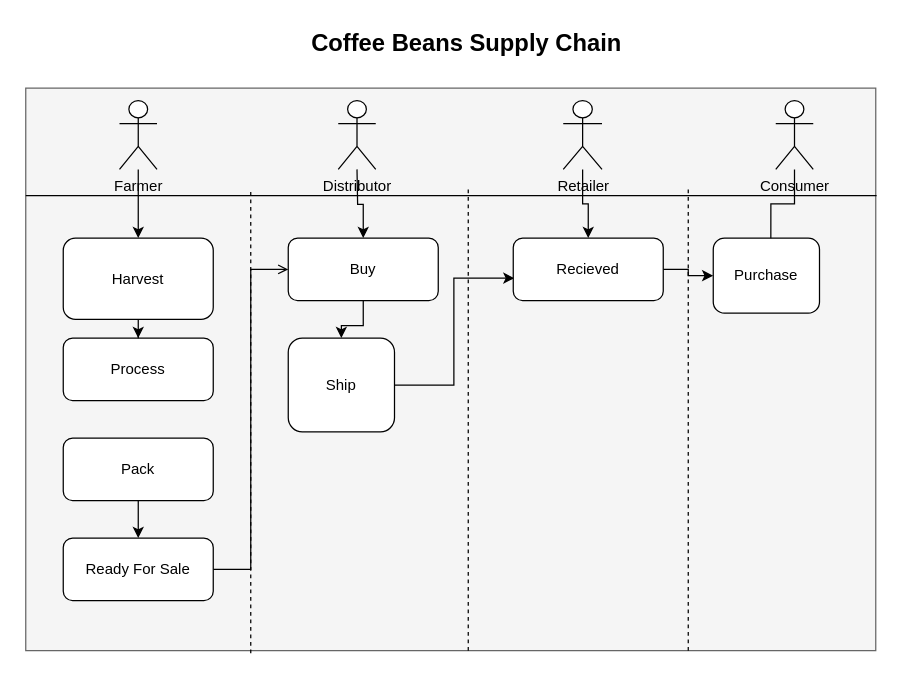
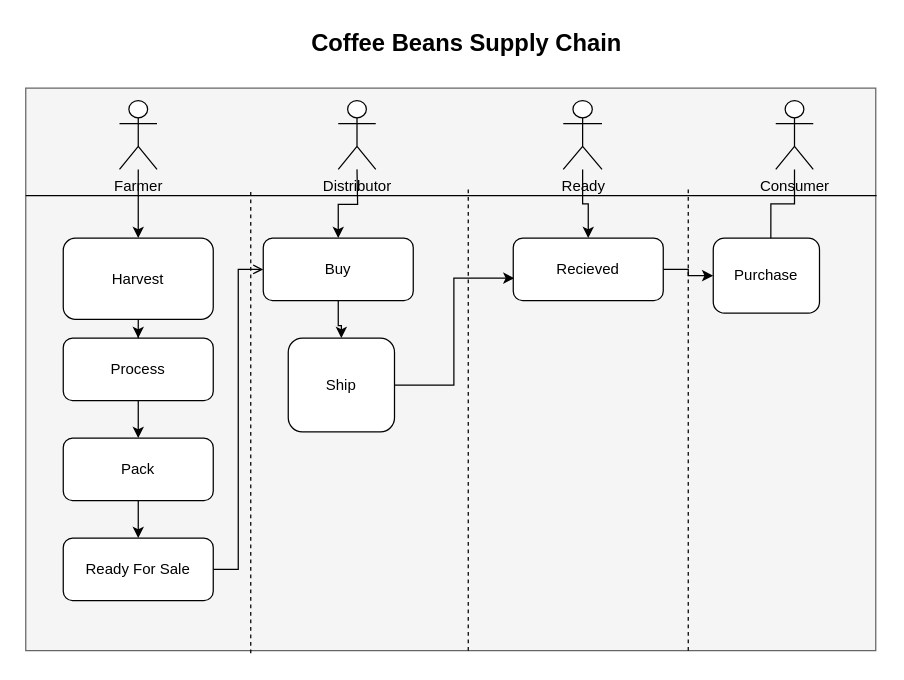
  <mxCell id="0" />
  <mxCell id="1" parent="0" />
  <mxCell id="2" value="" style="rounded=0;whiteSpace=wrap;html=1;labelBackgroundColor=none;fillColor=#f5f5f5;strokeColor=#666666;fontColor=#333333;" parent="1" vertex="1"><mxGeometry x="20" y="70" width="680" height="450" as="geometry" /></mxCell>
  <mxCell id="3" value="" style="endArrow=none;html=1;entryX=1.001;entryY=0.122;entryDx=0;entryDy=0;entryPerimeter=0;" edge="1" parent="1"><mxGeometry width="50" height="50" relative="1" as="geometry"><mxPoint x="20" y="156" as="sourcePoint" /><mxPoint x="700.68" y="155.9" as="targetPoint" /></mxGeometry></mxCell>
  <mxCell id="4" style="edgeStyle=orthogonalEdgeStyle;rounded=0;orthogonalLoop=1;jettySize=auto;html=1;" edge="1" parent="1" source="5" target="13"><mxGeometry relative="1" as="geometry" /></mxCell>
  <mxCell id="5" value="Farmer" style="shape=umlActor;verticalLabelPosition=bottom;verticalAlign=top;html=1;outlineConnect=0;" vertex="1" parent="1"><mxGeometry x="95" y="80" width="30" height="55" as="geometry" /></mxCell>
  <mxCell id="6" style="edgeStyle=orthogonalEdgeStyle;rounded=0;orthogonalLoop=1;jettySize=auto;html=1;entryX=0.5;entryY=0;entryDx=0;entryDy=0;" edge="1" parent="1" target="22"><mxGeometry relative="1" as="geometry"><mxPoint x="285" y="135" as="sourcePoint" /><mxPoint x="290" y="170" as="targetPoint" /></mxGeometry></mxCell>
  <mxCell id="7" value="Distributor" style="shape=umlActor;verticalLabelPosition=bottom;verticalAlign=top;html=1;outlineConnect=0;" vertex="1" parent="1"><mxGeometry x="270" y="80" width="30" height="55" as="geometry" /></mxCell>
  <mxCell id="8" style="edgeStyle=orthogonalEdgeStyle;rounded=0;orthogonalLoop=1;jettySize=auto;html=1;entryX=0.5;entryY=0;entryDx=0;entryDy=0;" edge="1" parent="1" source="9" target="28"><mxGeometry relative="1" as="geometry" /></mxCell>
- <mxCell id="9" value="Retailer" style="shape=umlActor;verticalLabelPosition=bottom;verticalAlign=top;html=1;outlineConnect=0;" vertex="1" parent="1"><mxGeometry x="450" y="80" width="31" height="55" as="geometry" /></mxCell>
+ <mxCell id="9" value="Ready" style="shape=umlActor;verticalLabelPosition=bottom;verticalAlign=top;html=1;outlineConnect=0;" vertex="1" parent="1"><mxGeometry x="450" y="80" width="31" height="55" as="geometry" /></mxCell>
  <mxCell id="10" style="edgeStyle=orthogonalEdgeStyle;rounded=0;orthogonalLoop=1;jettySize=auto;html=1;entryX=0.542;entryY=0.2;entryDx=0;entryDy=0;entryPerimeter=0;" edge="1" parent="1" source="11" target="29"><mxGeometry relative="1" as="geometry" /></mxCell>
  <mxCell id="11" value="Consumer" style="shape=umlActor;verticalLabelPosition=bottom;verticalAlign=top;html=1;outlineConnect=0;" vertex="1" parent="1"><mxGeometry x="620" y="80" width="30" height="55" as="geometry" /></mxCell>
  <mxCell id="12" style="edgeStyle=orthogonalEdgeStyle;rounded=0;orthogonalLoop=1;jettySize=auto;html=1;entryX=0.5;entryY=0;entryDx=0;entryDy=0;" edge="1" parent="1" source="13" target="15"><mxGeometry relative="1" as="geometry" /></mxCell>
  <mxCell id="13" value="Harvest" style="rounded=1;whiteSpace=wrap;html=1;" vertex="1" parent="1"><mxGeometry x="50" y="190" width="120" height="65" as="geometry" /></mxCell>
+ <mxCell id="14" style="edgeStyle=orthogonalEdgeStyle;rounded=0;orthogonalLoop=1;jettySize=auto;html=1;" edge="1" parent="1" source="15" target="17"><mxGeometry relative="1" as="geometry" /></mxCell>
  <mxCell id="15" value="Process" style="rounded=1;whiteSpace=wrap;html=1;" vertex="1" parent="1"><mxGeometry x="50" y="270" width="120" height="50" as="geometry" /></mxCell>
  <mxCell id="16" style="edgeStyle=orthogonalEdgeStyle;rounded=0;orthogonalLoop=1;jettySize=auto;html=1;" edge="1" parent="1" source="17" target="19"><mxGeometry relative="1" as="geometry" /></mxCell>
  <mxCell id="17" value="Pack" style="rounded=1;whiteSpace=wrap;html=1;" vertex="1" parent="1"><mxGeometry x="50" y="350" width="120" height="50" as="geometry" /></mxCell>
  <mxCell id="18" style="edgeStyle=orthogonalEdgeStyle;rounded=0;orthogonalLoop=1;jettySize=auto;html=1;entryX=0;entryY=0.5;entryDx=0;entryDy=0;endArrow=open;" edge="1" parent="1" source="19" target="22"><mxGeometry relative="1" as="geometry" /></mxCell>
  <mxCell id="19" value="Ready For Sale" style="rounded=1;whiteSpace=wrap;html=1;" vertex="1" parent="1"><mxGeometry x="50" y="430" width="120" height="50" as="geometry" /></mxCell>
  <mxCell id="20" value="" style="endArrow=none;dashed=1;html=1;" edge="1" parent="1"><mxGeometry width="50" height="50" relative="1" as="geometry"><mxPoint x="200" y="522" as="sourcePoint" /><mxPoint x="200" y="150" as="targetPoint" /></mxGeometry></mxCell>
  <mxCell id="21" style="edgeStyle=orthogonalEdgeStyle;rounded=0;orthogonalLoop=1;jettySize=auto;html=1;" edge="1" parent="1" source="22" target="25"><mxGeometry relative="1" as="geometry" /></mxCell>
- <mxCell id="22" value="Buy" style="rounded=1;whiteSpace=wrap;html=1;" vertex="1" parent="1"><mxGeometry x="230" y="190" width="120" height="50" as="geometry" /></mxCell>
+ <mxCell id="22" value="Buy" style="rounded=1;whiteSpace=wrap;html=1;" vertex="1" parent="1"><mxGeometry x="210" y="190" width="120" height="50" as="geometry" /></mxCell>
  <mxCell id="23" value="" style="endArrow=none;dashed=1;html=1;" edge="1" parent="1"><mxGeometry width="50" height="50" relative="1" as="geometry"><mxPoint x="374" y="520" as="sourcePoint" /><mxPoint x="374" y="148" as="targetPoint" /></mxGeometry></mxCell>
  <mxCell id="24" style="edgeStyle=orthogonalEdgeStyle;rounded=0;orthogonalLoop=1;jettySize=auto;html=1;entryX=0.008;entryY=0.64;entryDx=0;entryDy=0;entryPerimeter=0;" edge="1" parent="1" source="25" target="28"><mxGeometry relative="1" as="geometry" /></mxCell>
  <mxCell id="25" value="Ship" style="rounded=1;whiteSpace=wrap;html=1;" vertex="1" parent="1"><mxGeometry x="230" y="270" width="85" height="75" as="geometry" /></mxCell>
  <mxCell id="26" value="" style="endArrow=none;dashed=1;html=1;" edge="1" parent="1"><mxGeometry width="50" height="50" relative="1" as="geometry"><mxPoint x="550" y="520" as="sourcePoint" /><mxPoint x="550" y="148" as="targetPoint" /></mxGeometry></mxCell>
  <mxCell id="27" style="edgeStyle=orthogonalEdgeStyle;rounded=0;orthogonalLoop=1;jettySize=auto;html=1;entryX=0;entryY=0.5;entryDx=0;entryDy=0;" edge="1" parent="1" source="28" target="29"><mxGeometry relative="1" as="geometry" /></mxCell>
  <mxCell id="28" value="Recieved" style="rounded=1;whiteSpace=wrap;html=1;" vertex="1" parent="1"><mxGeometry x="410" y="190" width="120" height="50" as="geometry" /></mxCell>
  <mxCell id="29" value="Purchase" style="rounded=1;whiteSpace=wrap;html=1;" vertex="1" parent="1"><mxGeometry x="570" y="190" width="85" height="60" as="geometry" /></mxCell>
  <mxCell id="30" value="Coffee Beans Supply Chain&amp;nbsp;" style="text;html=1;align=center;verticalAlign=middle;resizable=0;points=[];autosize=1;strokeColor=none;fontStyle=1;fontSize=19;" vertex="1" parent="1"><mxGeometry x="240" y="20" width="270" height="30" as="geometry" /></mxCell>
